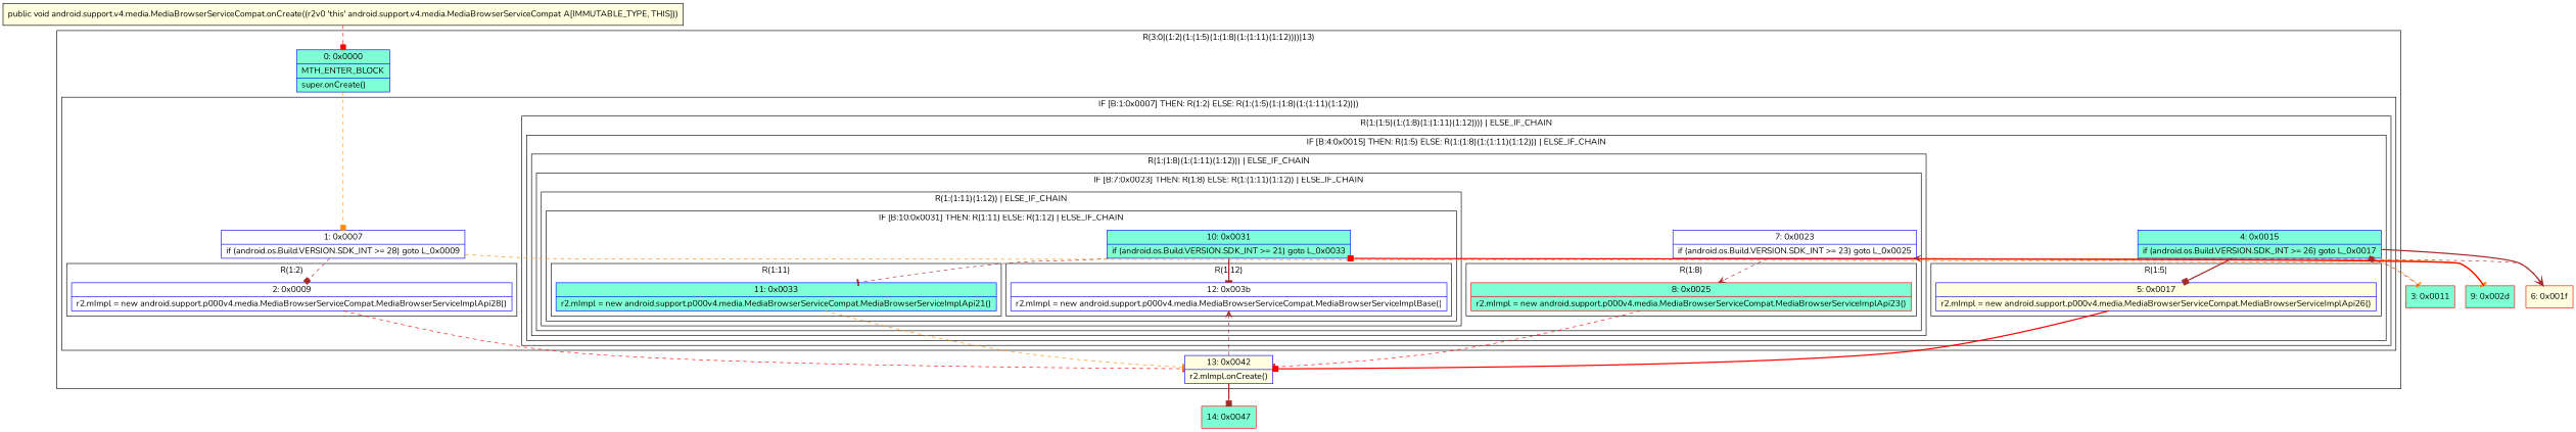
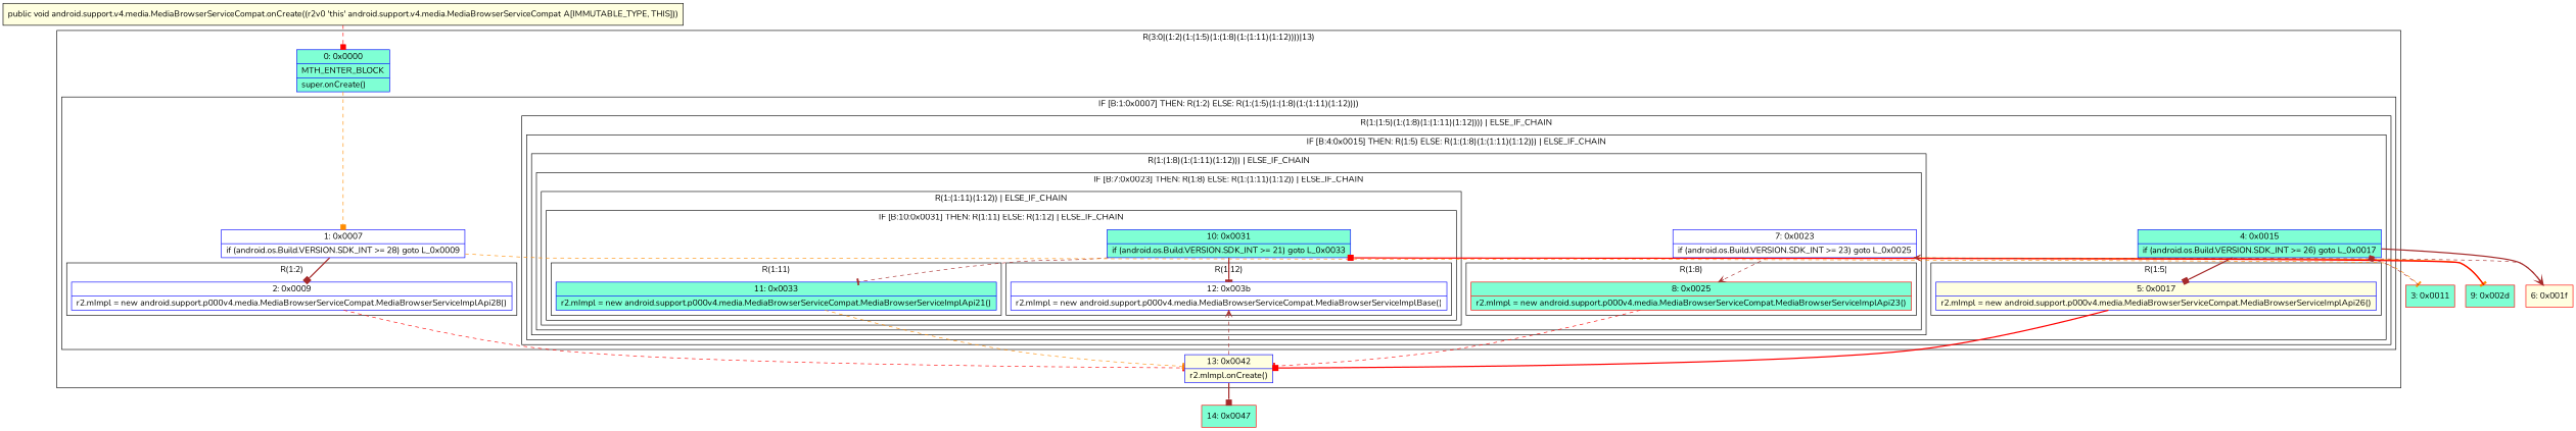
  digraph {
    fontname=Nunito
    node [color=blue fillcolor=aquamarine fontname=Nunito shape=record style=filled]
    edge [arrowhead=box color=brown fontname=Nunito style=dashed]
    n1 [fillcolor=white label="{2\:\ 0x0009|r2.mImpl = new android.support.p000v4.media.MediaBrowserServiceCompat.MediaBrowserServiceImplApi28()\l}"]
    n2 [fillcolor=lightyellow label="{5\:\ 0x0017|r2.mImpl = new android.support.p000v4.media.MediaBrowserServiceCompat.MediaBrowserServiceImplApi26()\l}"]
    n3 [color=red label="{8\:\ 0x0025|r2.mImpl = new android.support.p000v4.media.MediaBrowserServiceCompat.MediaBrowserServiceImplApi23()\l}"]
    n4 [label="{11\:\ 0x0033|r2.mImpl = new android.support.p000v4.media.MediaBrowserServiceCompat.MediaBrowserServiceImplApi21()\l}"]
    n5 [fillcolor=white label="{12\:\ 0x003b|r2.mImpl = new android.support.p000v4.media.MediaBrowserServiceCompat.MediaBrowserServiceImplBase()\l}"]
    n6 [label="{10\:\ 0x0031|if (android.os.Build.VERSION.SDK_INT \>= 21) goto L_0x0033\l}"]
    n7 [fillcolor=white label="{7\:\ 0x0023|if (android.os.Build.VERSION.SDK_INT \>= 23) goto L_0x0025\l}"]
    n8 [label="{4\:\ 0x0015|if (android.os.Build.VERSION.SDK_INT \>= 26) goto L_0x0017\l}"]
    n9 [fillcolor=white label="{1\:\ 0x0007|if (android.os.Build.VERSION.SDK_INT \>= 28) goto L_0x0009\l}"]
    n10 [label="{0\:\ 0x0000|MTH_ENTER_BLOCK\l|super.onCreate()\l}"]
    n11 [fillcolor=lightyellow label="{13\:\ 0x0042|r2.mImpl.onCreate()\l}"]
    n12 [color=red label="{9\:\ 0x002d}"]
    n13 [color=red fillcolor=lightyellow label="{6\:\ 0x001f}"]
    n14 [color=red label="{3\:\ 0x0011}"]
    n15 [color=red label="{14\:\ 0x0047}"]
    n16 [fillcolor=lightyellow label="{public void android.support.v4.media.MediaBrowserServiceCompat.onCreate((r2v0 'this' android.support.v4.media.MediaBrowserServiceCompat A[IMMUTABLE_TYPE, THIS])) }" color=""]
    subgraph cluster_1 {
      label="R(3:0|(1:2)(1:(1:5)(1:(1:8)(1:(1:11)(1:12))))|13)"
      n10
      n11
      subgraph cluster_2 {
        label="IF [B:1:0x0007] THEN: R(1:2) ELSE: R(1:(1:5)(1:(1:8)(1:(1:11)(1:12))))"
        n9
        subgraph cluster_3 {
          label="R(1:2)"
          n1
        }
        subgraph cluster_4 {
          label="R(1:(1:5)(1:(1:8)(1:(1:11)(1:12)))) | ELSE_IF_CHAIN\l"
          subgraph cluster_5 {
            label="IF [B:4:0x0015] THEN: R(1:5) ELSE: R(1:(1:8)(1:(1:11)(1:12))) | ELSE_IF_CHAIN\l"
            n8
            subgraph cluster_6 {
              label="R(1:5)"
              n2
            }
            subgraph cluster_7 {
              label="R(1:(1:8)(1:(1:11)(1:12))) | ELSE_IF_CHAIN\l"
              subgraph cluster_8 {
                label="IF [B:7:0x0023] THEN: R(1:8) ELSE: R(1:(1:11)(1:12)) | ELSE_IF_CHAIN\l"
                n7
                subgraph cluster_9 {
                  label="R(1:8)"
                  n3
                }
                subgraph cluster_10 {
                  label="R(1:(1:11)(1:12)) | ELSE_IF_CHAIN\l"
                  subgraph cluster_11 {
                    label="IF [B:10:0x0031] THEN: R(1:11) ELSE: R(1:12) | ELSE_IF_CHAIN\l"
                    n6
                    subgraph cluster_12 {
                      label="R(1:11)"
                      n4
                    }
                    subgraph cluster_13 {
                      label="R(1:12)"
                      n5
                    }
                  }
                }
              }
            }
          }
        }
      }
    }
    n1 -> n11 [arrowhead=tee color=red]
    n2 -> n11 [color=red style=bold]
    n3 -> n11 [arrowhead=tee color=red]
    n4 -> n11 [arrowhead=tee color=darkorange]
    n6 -> n4 [arrowhead=tee]
    n6 -> n5 [arrowhead=tee style=bold]
    n7 -> n3 [arrowhead=vee]
    n7 -> n12 [arrowhead=tee color=darkorange style=bold]
    n8 -> n2 [style=bold]
    n8 -> n13 [arrowhead=vee style=bold]
-   n9 -> n1
+   n9 -> n1 [style=bold]
    n9 -> n14 [arrowhead=tee color=darkorange]
    n10 -> n9 [color=darkorange]
    n11 -> n5 [arrowhead=vee]
    n11 -> n15 [style=bold]
    n12 -> n6 [color=red style=bold]
    n13 -> n7 [arrowhead=vee]
    n14 -> n8
    n16 -> n10 [color=red]
  }
